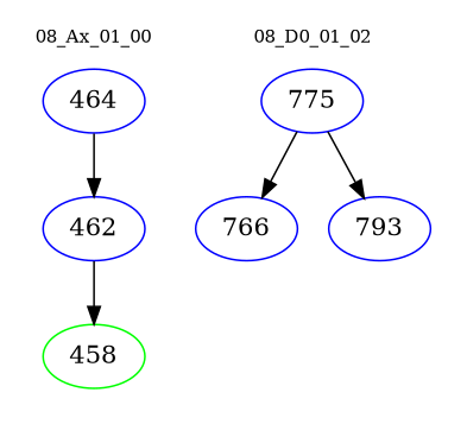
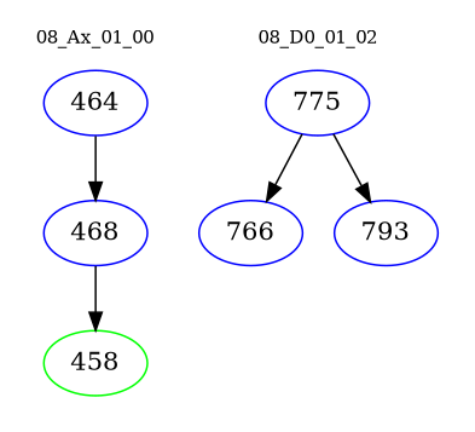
  digraph {
    node [color=blue]
    edge [color=black]
    n1 [label=464]
    n2 [color=green label=458]
-   n3 [label=462]
+   n3 [label=468]
    n4 [label=775]
    n5 [label=766]
    n6 [label=793]
    subgraph cluster_1 {
      color=white
      fontsize=10
      label="08_Ax_01_00"
      n1
      n2
      n3
    }
    subgraph cluster_2 {
      color=white
      fontsize=10
      label="08_D0_01_02"
      n4
      n5
      n6
    }
    n1 -> n3
    n3 -> n2
    n4 -> n5
    n4 -> n6
  }
